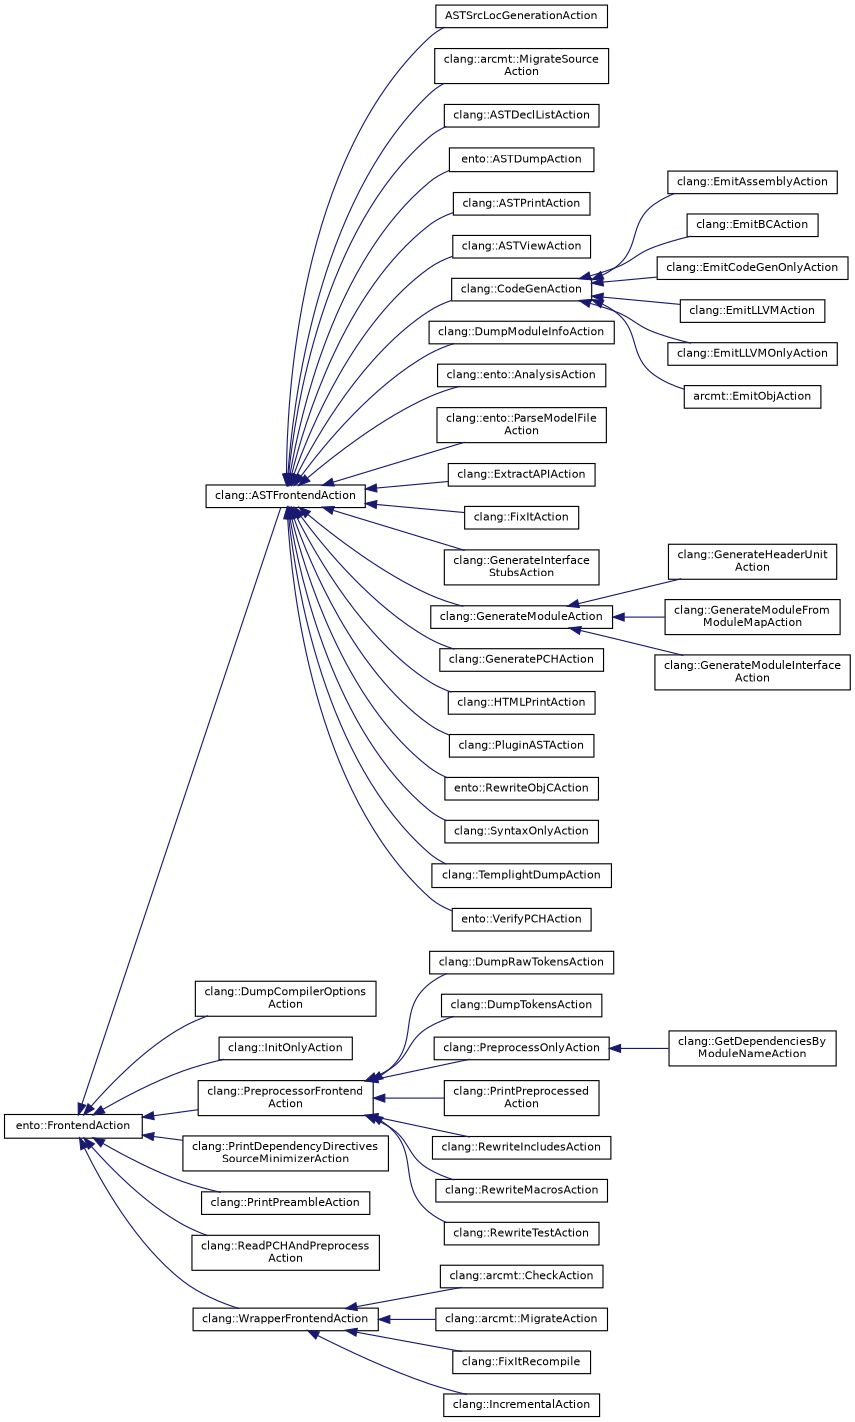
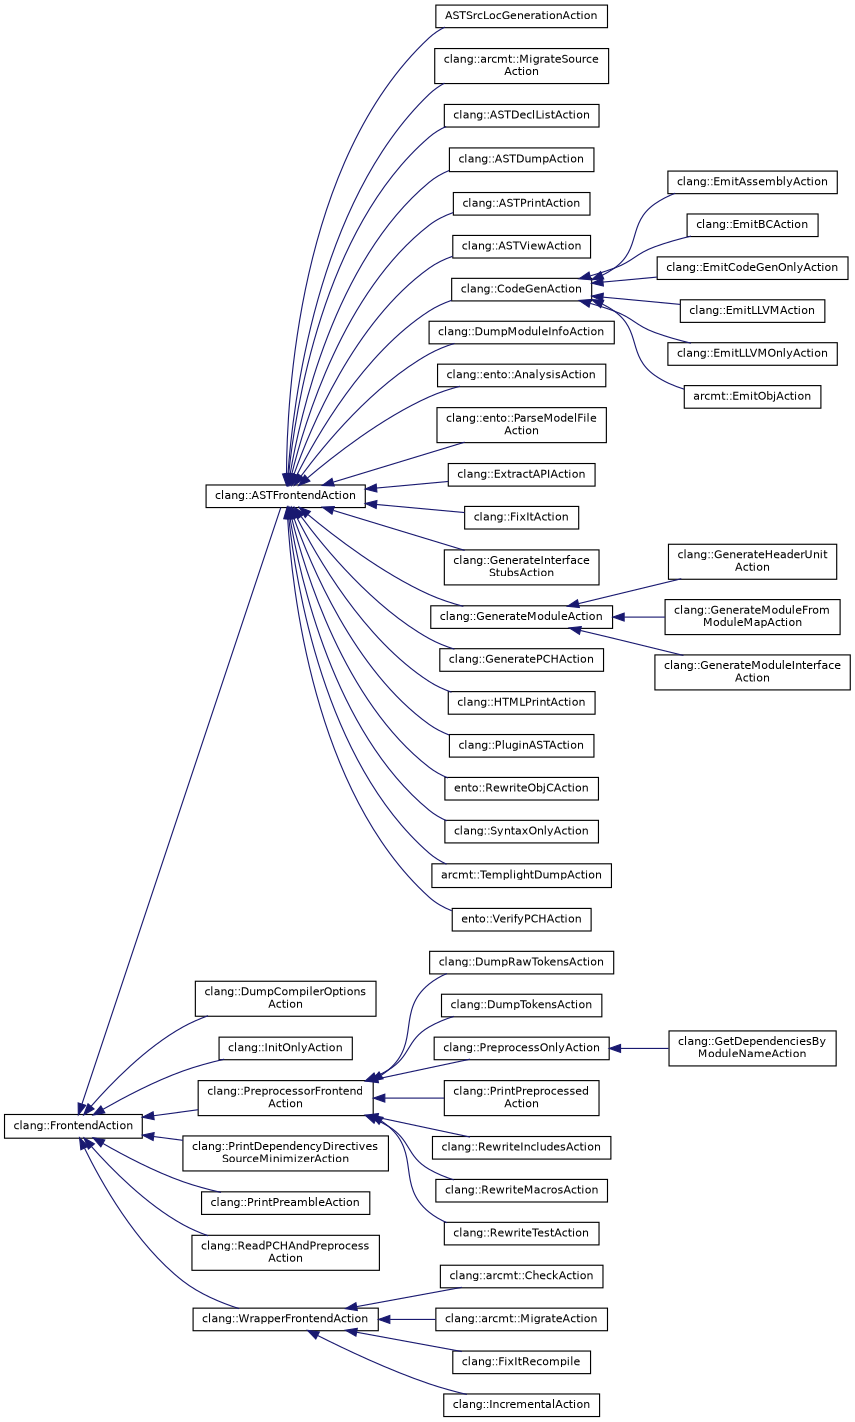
  digraph {
    rankdir=LR
    node [color=black fontname=Helvetica fontsize=10 shape=record]
    edge [color=midnightblue dir=back fontname=Helvetica fontsize=10 labelfontname=Helvetica labelfontsize=10 style=solid]
-   n1 [height=0.2 label="ento::FrontendAction" width=0.4]
+   n1 [height=0.2 label="clang::FrontendAction" width=0.4]
    n2 [height=0.2 label="clang::ASTFrontendAction" width=0.4]
    n3 [height=0.2 label="clang::DumpCompilerOptions\lAction" width=0.4]
    n4 [height=0.2 label="clang::InitOnlyAction" width=0.4]
    n5 [height=0.2 label="clang::PreprocessorFrontend\lAction" width=0.4]
    n6 [height=0.2 label="clang::PrintDependencyDirectives\lSourceMinimizerAction" width=0.4]
    n7 [height=0.2 label="clang::PrintPreambleAction" width=0.4]
    n8 [height=0.2 label="clang::ReadPCHAndPreprocess\lAction" width=0.4]
    n9 [height=0.2 label="clang::WrapperFrontendAction" width=0.4]
    n10 [height=0.2 label=ASTSrcLocGenerationAction width=0.4]
    n11 [height=0.2 label="clang::arcmt::MigrateSource\lAction" width=0.4]
    n12 [height=0.2 label="clang::ASTDeclListAction" width=0.4]
-   n13 [height=0.2 label="ento::ASTDumpAction" width=0.4]
+   n13 [height=0.2 label="clang::ASTDumpAction" width=0.4]
    n14 [height=0.2 label="clang::ASTPrintAction" width=0.4]
    n15 [height=0.2 label="clang::ASTViewAction" width=0.4]
    n16 [height=0.2 label="clang::CodeGenAction" width=0.4]
    n17 [height=0.2 label="clang::DumpModuleInfoAction" width=0.4]
    n18 [height=0.2 label="clang::ento::AnalysisAction" width=0.4]
    n19 [height=0.2 label="clang::ento::ParseModelFile\lAction" width=0.4]
    n20 [height=0.2 label="clang::ExtractAPIAction" width=0.4]
    n21 [height=0.2 label="clang::FixItAction" width=0.4]
    n22 [height=0.2 label="clang::GenerateInterface\lStubsAction" width=0.4]
    n23 [height=0.2 label="clang::GenerateModuleAction" width=0.4]
    n24 [height=0.2 label="clang::GeneratePCHAction" width=0.4]
    n25 [height=0.2 label="clang::HTMLPrintAction" width=0.4]
    n26 [height=0.2 label="clang::PluginASTAction" width=0.4]
    n27 [height=0.2 label="ento::RewriteObjCAction" width=0.4]
    n28 [height=0.2 label="clang::SyntaxOnlyAction" width=0.4]
-   n29 [height=0.2 label="clang::TemplightDumpAction" width=0.4]
+   n29 [height=0.2 label="arcmt::TemplightDumpAction" width=0.4]
    n30 [height=0.2 label="ento::VerifyPCHAction" width=0.4]
    n31 [height=0.2 label="clang::DumpRawTokensAction" width=0.4]
    n32 [height=0.2 label="clang::DumpTokensAction" width=0.4]
    n33 [height=0.2 label="clang::PreprocessOnlyAction" width=0.4]
    n34 [height=0.2 label="clang::PrintPreprocessed\lAction" width=0.4]
    n35 [height=0.2 label="clang::RewriteIncludesAction" width=0.4]
    n36 [height=0.2 label="clang::RewriteMacrosAction" width=0.4]
    n37 [height=0.2 label="clang::RewriteTestAction" width=0.4]
    n38 [height=0.2 label="clang::arcmt::CheckAction" width=0.4]
    n39 [height=0.2 label="clang::arcmt::MigrateAction" width=0.4]
    n40 [height=0.2 label="clang::FixItRecompile" width=0.4]
    n41 [height=0.2 label="clang::IncrementalAction" width=0.4]
    n42 [height=0.2 label="clang::EmitAssemblyAction" width=0.4]
    n43 [height=0.2 label="clang::EmitBCAction" width=0.4]
    n44 [height=0.2 label="clang::EmitCodeGenOnlyAction" width=0.4]
    n45 [height=0.2 label="clang::EmitLLVMAction" width=0.4]
    n46 [height=0.2 label="clang::EmitLLVMOnlyAction" width=0.4]
    n47 [height=0.2 label="arcmt::EmitObjAction" width=0.4]
    n48 [height=0.2 label="clang::GenerateHeaderUnit\lAction" width=0.4]
    n49 [height=0.2 label="clang::GenerateModuleFrom\lModuleMapAction" width=0.4]
    n50 [height=0.2 label="clang::GenerateModuleInterface\lAction" width=0.4]
    n51 [height=0.2 label="clang::GetDependenciesBy\lModuleNameAction" width=0.4]
    n1 -> n2
    n1 -> n3
    n1 -> n4
    n1 -> n5
    n1 -> n6
    n1 -> n7
    n1 -> n8
    n1 -> n9
    n2 -> n10
    n2 -> n11
    n2 -> n12
    n2 -> n13
    n2 -> n14
    n2 -> n15
    n2 -> n16
    n2 -> n17
    n2 -> n18
    n2 -> n19
    n2 -> n20
    n2 -> n21
    n2 -> n22
    n2 -> n23
    n2 -> n24
    n2 -> n25
    n2 -> n26
    n2 -> n27
    n2 -> n28
    n2 -> n29
    n2 -> n30
    n5 -> n31
    n5 -> n32
    n5 -> n33
    n5 -> n34
    n5 -> n35
    n5 -> n36
    n5 -> n37
    n9 -> n38
    n9 -> n39
    n9 -> n40
    n9 -> n41
    n16 -> n42
    n16 -> n43
    n16 -> n44
    n16 -> n45
    n16 -> n46
    n16 -> n47
    n23 -> n48
    n23 -> n49
    n23 -> n50
    n33 -> n51
  }
